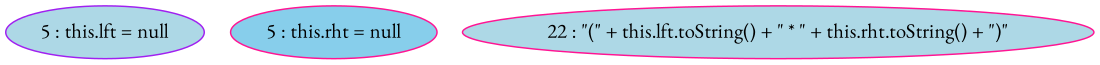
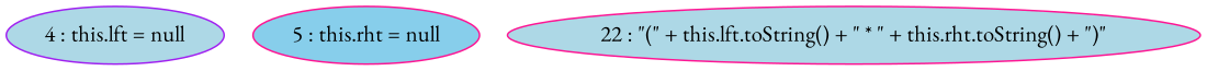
  digraph {
    fontname="EB Garamond"
    node [style=filled fillcolor=lightblue color=deeppink fontname="EB Garamond"]
-   "5 : this.lft = null" [color=purple]
+   "5 : this.lft = null" [color=purple label="4 : this.lft = null"]
    "5 : this.rht = null" [fillcolor=skyblue]
    "22 : \"(\" + this.lft.toString() + \" * \" + this.rht.toString() + \")\""
  }
